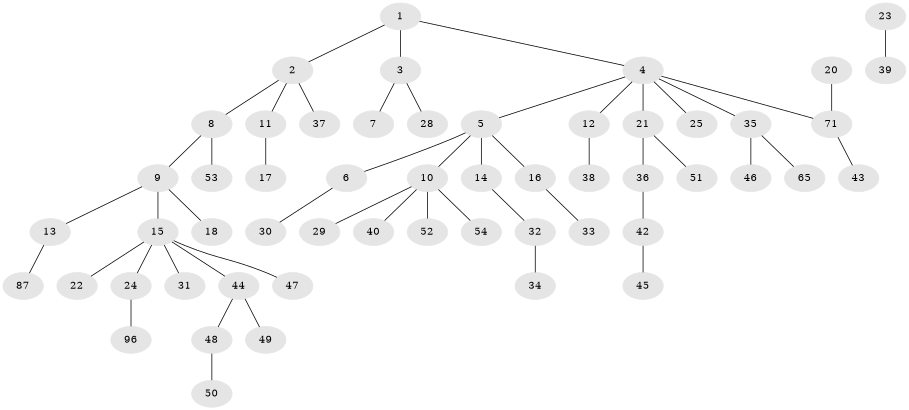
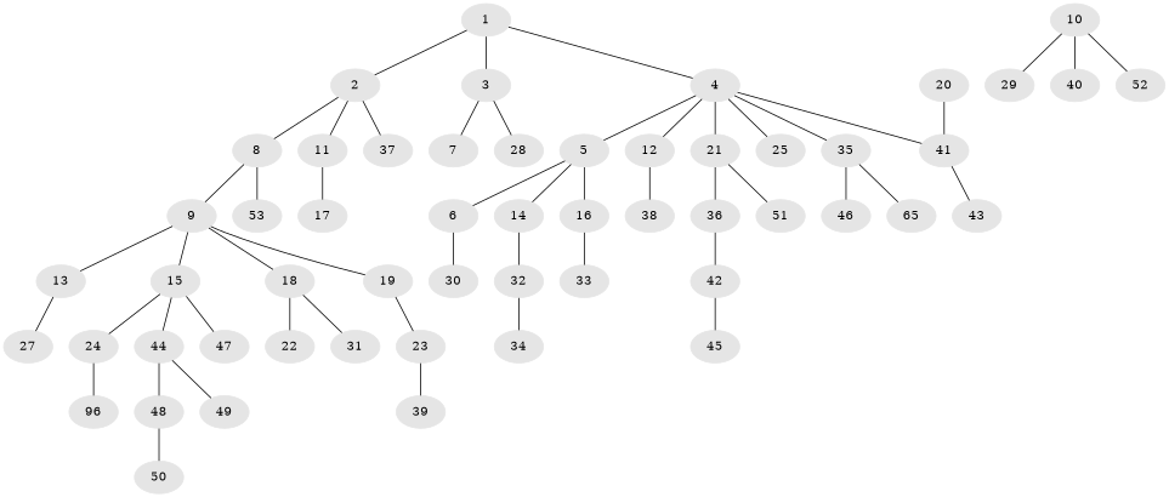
  graph {
    node [color=gray90 style=filled]
    1
    2
    3
    4
    8
    11
    37
    7
    28
    5
    12
    21
    25
    35
-   41 [label=71]
+   41
    9
    53
    17
    6
    10
    14
    16
    38
    20
    36
    51
    46
    n28 [label=65]
    30
    29
    40
    52
-   54
    32
    33
    13
    15
    18
-   27 [label=87]
+   19
+   27
    22
    24
    31
    44
    47
    23
    34
    n48 [label=96]
    48
    49
    39
    43
    42
    45
    50
    1 -- 2
    1 -- 3
    1 -- 4
    2 -- 8
    2 -- 11
    2 -- 37
    3 -- 7
    3 -- 28
    4 -- 5
    4 -- 12
    4 -- 21
    4 -- 25
    4 -- 35
    4 -- 41
    8 -- 9
    8 -- 53
    11 -- 17
    5 -- 6
-   5 -- 10
    5 -- 14
    5 -- 16
    12 -- 38
    21 -- 36
    21 -- 51
    35 -- 46
    35 -- n28
    41 -- 43
    9 -- 13
    9 -- 15
    9 -- 18
+   9 -- 19
    6 -- 30
    10 -- 29
    10 -- 40
    10 -- 52
-   10 -- 54
    14 -- 32
    16 -- 33
    20 -- 41
    36 -- 42
    32 -- 34
    13 -- 27
-   15 -- 22
+   18 -- 22
    15 -- 24
-   15 -- 31
+   18 -- 31
    15 -- 44
    15 -- 47
+   19 -- 23
    24 -- n48
    44 -- 48
    44 -- 49
    23 -- 39
    48 -- 50
    42 -- 45
  }
